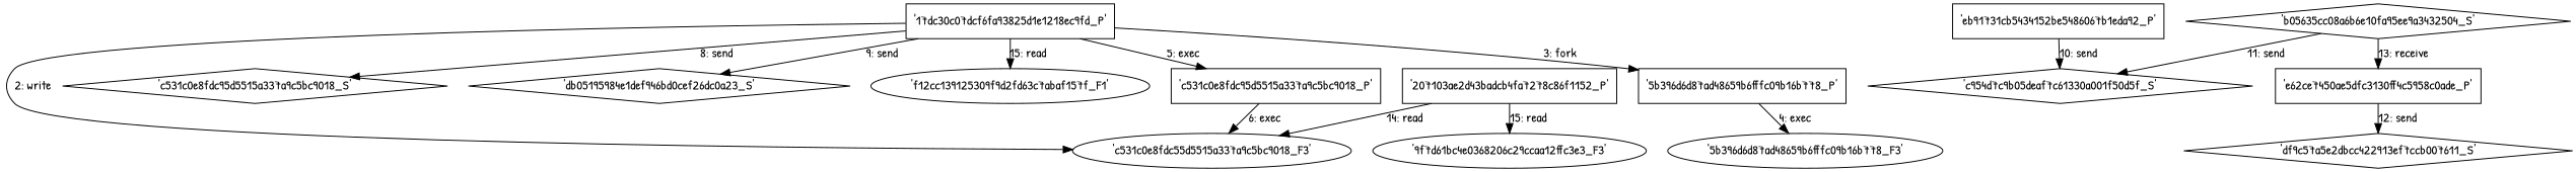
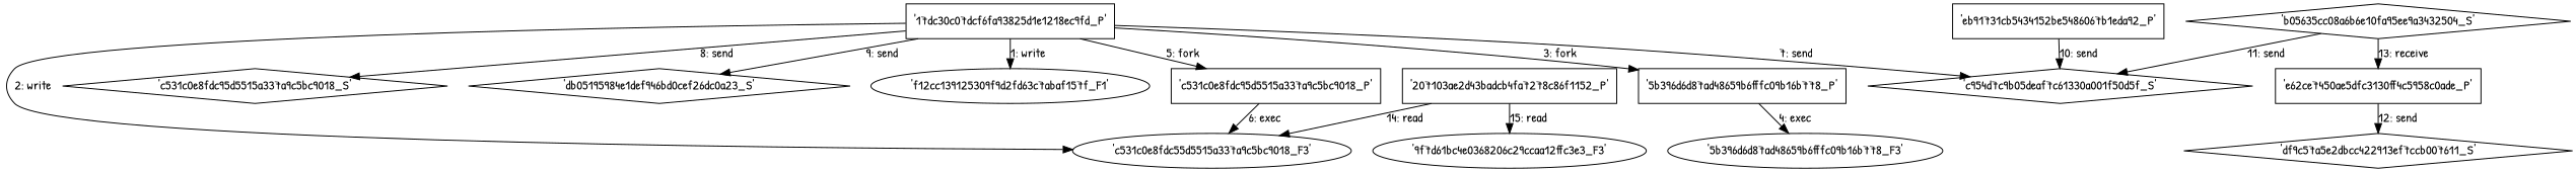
  digraph {
    engine=neato
    fixedsize=false
    fontname="Patrick Hand"
    fontsize=10
    nodesep=0.3
    rankdir=TB
    ranksep=0
    splines=true
    node [fontname="Patrick Hand" node_type=Process shape=box]
    edge [fontname="Patrick Hand"]
    "'f12cc139125309f9d2fd63c7abaf157f_F1'" [node_type=file shape=ellipse]
    "'17dc30c07dcf6fa93825d1e1218ec9fd_P'"
    n3 [label="'c531c0e8fdc55d5515a337a9c5bc9018_F3'" node_type=file shape=ellipse]
    "'5b396d6d87ad48659b6fffc09b16b778_P'"
    "'c531c0e8fdc95d5515a337a9c5bc9018_P'"
    "'c954d7c9b05deaf7c61330a001f50d5f_S'" [node_type=Socket shape=diamond]
    "'c531c0e8fdc95d5515a337a9c5bc9018_S'" [node_type=Socket shape=diamond]
    "'db05195984e1def946bd0cef26dc0a23_S'" [node_type=Socket shape=diamond]
    "'5b396d6d87ad48659b6fffc09b16b778_F3'" [node_type=File shape=ellipse]
    "'eb91731cb5434152be5486067b1eda92_P'"
    "'df9c57a5e2dbcc422913ef7ccb007611_S'" [node_type=Socket shape=diamond]
    "'e62ce7450ae5dfc3130ff4c5958c0ade_P'"
    "'b05635cc08a6b6e10fa95ee9a3432504_S'" [node_type=Socket shape=diamond]
    "'207103ae2d43badcb4fa7278c86f1152_P'"
    "'9f7d61bc4e0368206c29ccaa12ffc3e3_F3'" [node_type=file shape=ellipse]
-   "'17dc30c07dcf6fa93825d1e1218ec9fd_P'" -> "'f12cc139125309f9d2fd63c7abaf157f_F1'" [label="15: read"]
+   "'17dc30c07dcf6fa93825d1e1218ec9fd_P'" -> "'f12cc139125309f9d2fd63c7abaf157f_F1'" [label="1: write"]
    "'17dc30c07dcf6fa93825d1e1218ec9fd_P'" -> n3 [label="2: write"]
    "'17dc30c07dcf6fa93825d1e1218ec9fd_P'" -> "'5b396d6d87ad48659b6fffc09b16b778_P'" [label="3: fork"]
-   "'17dc30c07dcf6fa93825d1e1218ec9fd_P'" -> "'c531c0e8fdc95d5515a337a9c5bc9018_P'" [label="5: exec"]
+   "'17dc30c07dcf6fa93825d1e1218ec9fd_P'" -> "'c531c0e8fdc95d5515a337a9c5bc9018_P'" [label="5: fork"]
+   "'17dc30c07dcf6fa93825d1e1218ec9fd_P'" -> "'c954d7c9b05deaf7c61330a001f50d5f_S'" [label="7: send"]
    "'17dc30c07dcf6fa93825d1e1218ec9fd_P'" -> "'c531c0e8fdc95d5515a337a9c5bc9018_S'" [label="8: send"]
    "'17dc30c07dcf6fa93825d1e1218ec9fd_P'" -> "'db05195984e1def946bd0cef26dc0a23_S'" [label="9: send"]
    "'5b396d6d87ad48659b6fffc09b16b778_P'" -> "'5b396d6d87ad48659b6fffc09b16b778_F3'" [label="4: exec"]
    "'c531c0e8fdc95d5515a337a9c5bc9018_P'" -> n3 [label="6: exec"]
    "'eb91731cb5434152be5486067b1eda92_P'" -> "'c954d7c9b05deaf7c61330a001f50d5f_S'" [label="10: send"]
    "'e62ce7450ae5dfc3130ff4c5958c0ade_P'" -> "'df9c57a5e2dbcc422913ef7ccb007611_S'" [label="12: send"]
    "'b05635cc08a6b6e10fa95ee9a3432504_S'" -> "'c954d7c9b05deaf7c61330a001f50d5f_S'" [label="11: send"]
    "'b05635cc08a6b6e10fa95ee9a3432504_S'" -> "'e62ce7450ae5dfc3130ff4c5958c0ade_P'" [label="13: receive"]
    "'207103ae2d43badcb4fa7278c86f1152_P'" -> n3 [label="14: read"]
    "'207103ae2d43badcb4fa7278c86f1152_P'" -> "'9f7d61bc4e0368206c29ccaa12ffc3e3_F3'" [label="15: read"]
  }
